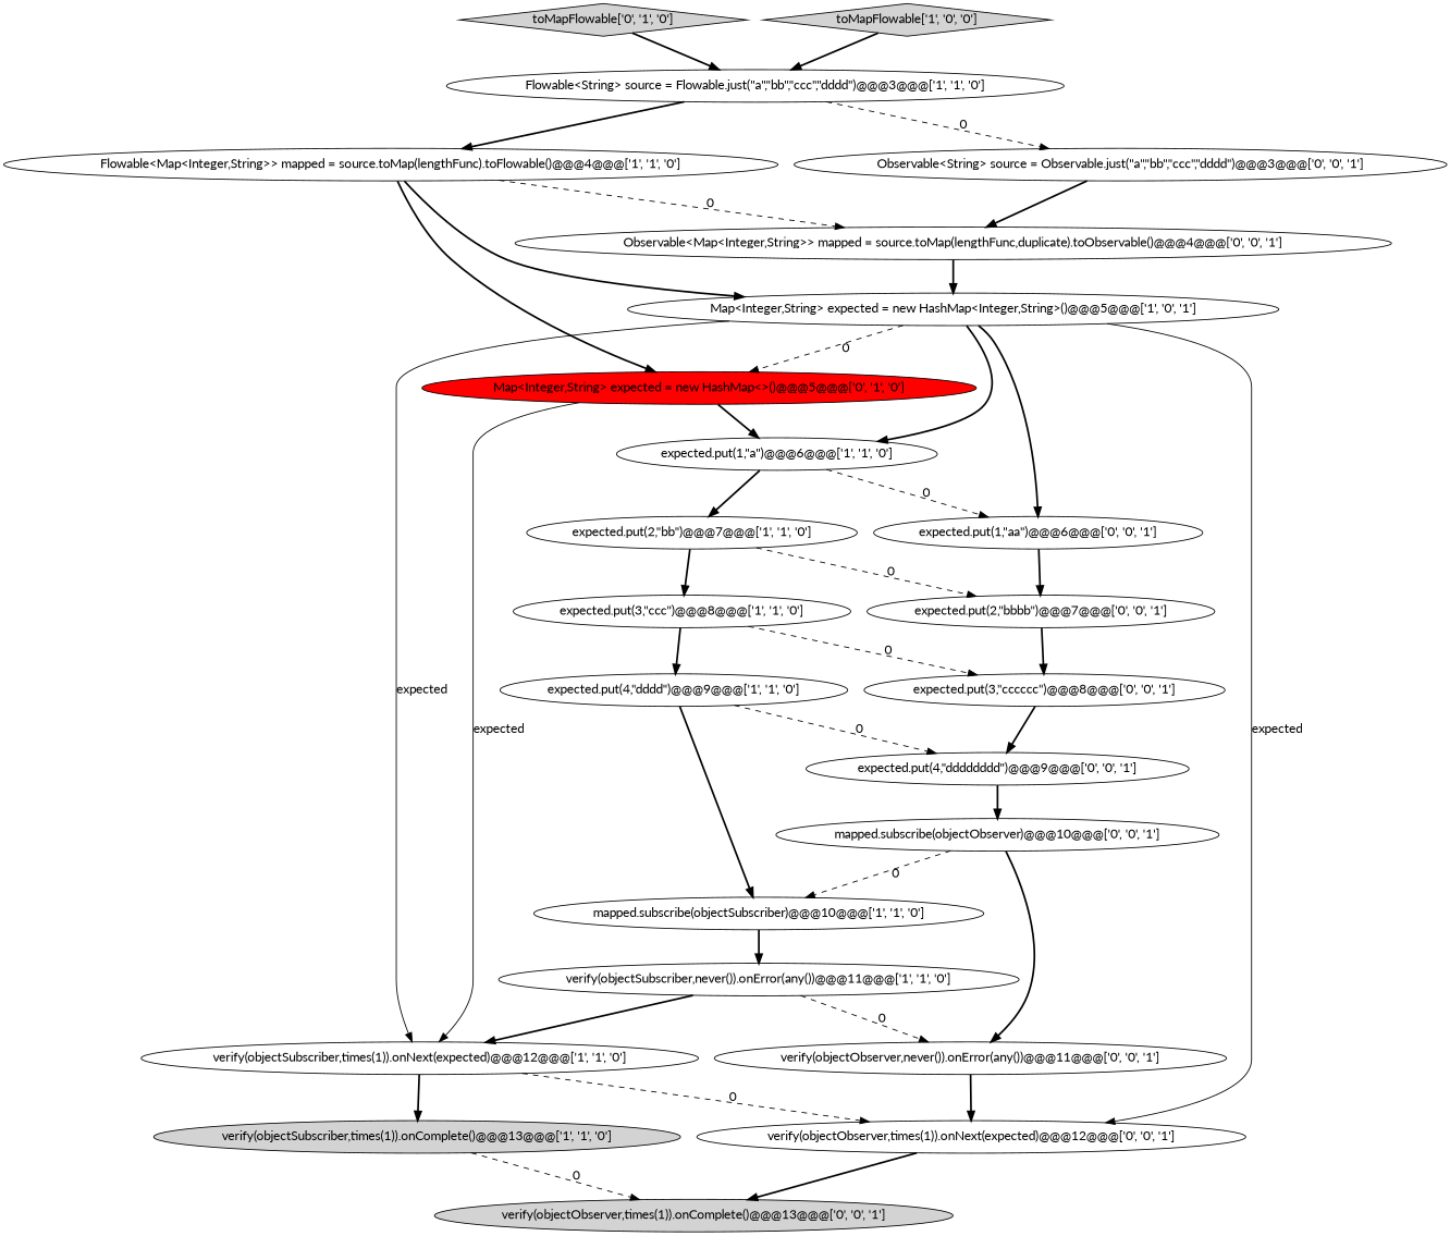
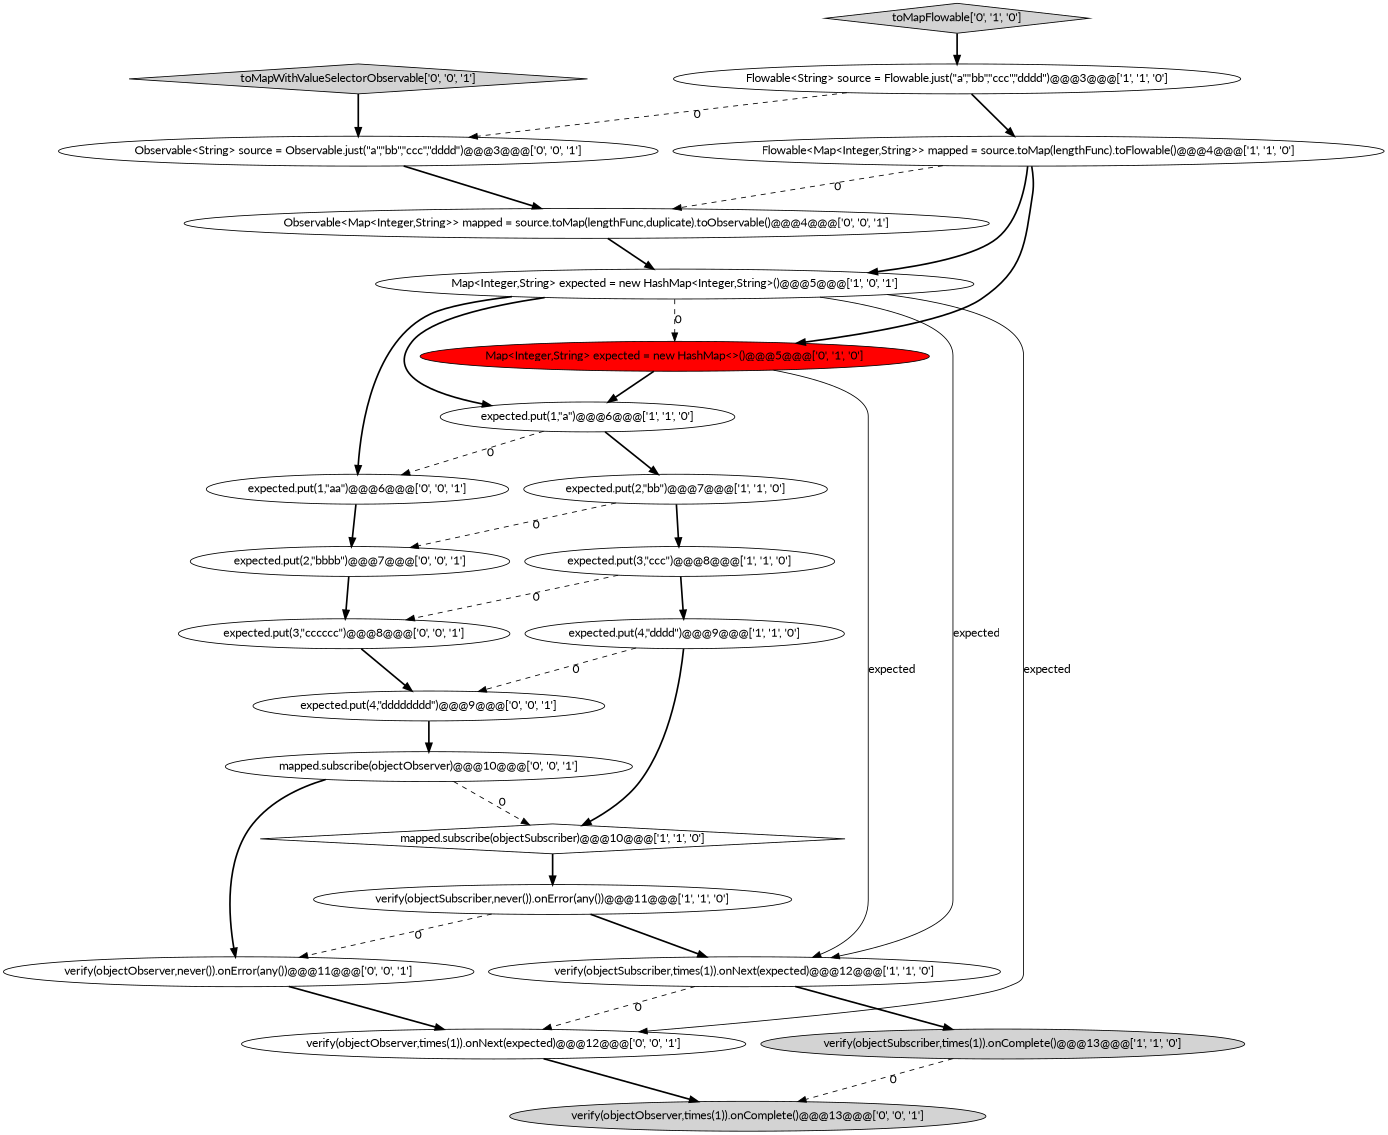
  digraph {
    fontname=Lato
    node [fillcolor=white fontname=Lato shape=ellipse style=filled]
    edge [fontname=Lato style=bold]
    n1 [label="expected.put(3,\"cccccc\")@@@8@@@['0', '0', '1']"]
    n2 [label="expected.put(4,\"dddddddd\")@@@9@@@['0', '0', '1']"]
    n3 [label="mapped.subscribe(objectObserver)@@@10@@@['0', '0', '1']"]
    n4 [label="Flowable<Map<Integer,String>> mapped = source.toMap(lengthFunc).toFlowable()@@@4@@@['1', '1', '0']"]
    n5 [fillcolor=red label="Map<Integer,String> expected = new HashMap<>()@@@5@@@['0', '1', '0']"]
    n6 [label="Observable<Map<Integer,String>> mapped = source.toMap(lengthFunc,duplicate).toObservable()@@@4@@@['0', '0', '1']"]
    n7 [label="Map<Integer,String> expected = new HashMap<Integer,String>()@@@5@@@['1', '0', '1']"]
    n8 [label="verify(objectSubscriber,times(1)).onNext(expected)@@@12@@@['1', '1', '0']"]
    n9 [label="expected.put(1,\"a\")@@@6@@@['1', '1', '0']"]
    n10 [label="expected.put(1,\"aa\")@@@6@@@['0', '0', '1']"]
    n11 [label="verify(objectObserver,times(1)).onNext(expected)@@@12@@@['0', '0', '1']"]
    n12 [label="Flowable<String> source = Flowable.just(\"a\",\"bb\",\"ccc\",\"dddd\")@@@3@@@['1', '1', '0']"]
    n13 [label="Observable<String> source = Observable.just(\"a\",\"bb\",\"ccc\",\"dddd\")@@@3@@@['0', '0', '1']"]
    n14 [fillcolor=lightgray label="verify(objectSubscriber,times(1)).onComplete()@@@13@@@['1', '1', '0']"]
    n15 [label="expected.put(2,\"bb\")@@@7@@@['1', '1', '0']"]
    n16 [label="expected.put(2,\"bbbb\")@@@7@@@['0', '0', '1']"]
    n17 [label="expected.put(3,\"ccc\")@@@8@@@['1', '1', '0']"]
    n18 [label="expected.put(4,\"dddd\")@@@9@@@['1', '1', '0']"]
    n19 [fillcolor=lightgray label="toMapFlowable['0', '1', '0']" shape=diamond]
    n20 [fillcolor=lightgray label="verify(objectObserver,times(1)).onComplete()@@@13@@@['0', '0', '1']"]
    n21 [label="verify(objectObserver,never()).onError(any())@@@11@@@['0', '0', '1']"]
-   n22 [label="mapped.subscribe(objectSubscriber)@@@10@@@['1', '1', '0']"]
+   n22 [label="mapped.subscribe(objectSubscriber)@@@10@@@['1', '1', '0']" shape=diamond]
    n23 [label="verify(objectSubscriber,never()).onError(any())@@@11@@@['1', '1', '0']"]
-   n24 [fillcolor=lightgray label="toMapFlowable['1', '0', '0']" shape=diamond]
+   n25 [fillcolor=lightgray label="toMapWithValueSelectorObservable['0', '0', '1']" shape=diamond]
    n1 -> n2
    n2 -> n3
    n3 -> n21
    n3 -> n22 [label=0 style=dashed]
    n4 -> n5
    n4 -> n6 [label=0 style=dashed]
    n4 -> n7
    n5 -> n8 [label=expected style=solid]
    n5 -> n9
    n6 -> n7
    n7 -> n5 [label=0 style=dashed]
    n7 -> n8 [label=expected style=solid]
    n7 -> n9
    n7 -> n10
    n7 -> n11 [label=expected style=solid]
    n8 -> n11 [label=0 style=dashed]
    n8 -> n14
    n9 -> n10 [label=0 style=dashed]
    n9 -> n15
    n10 -> n16
    n11 -> n20
    n12 -> n4
    n12 -> n13 [label=0 style=dashed]
    n13 -> n6
    n14 -> n20 [label=0 style=dashed]
    n15 -> n16 [label=0 style=dashed]
    n15 -> n17
    n16 -> n1
    n17 -> n1 [label=0 style=dashed]
    n17 -> n18
    n18 -> n2 [label=0 style=dashed]
    n18 -> n22
    n19 -> n12
    n21 -> n11
    n22 -> n23
    n23 -> n8
    n23 -> n21 [label=0 style=dashed]
-   n24 -> n12
+   n25 -> n13
  }
